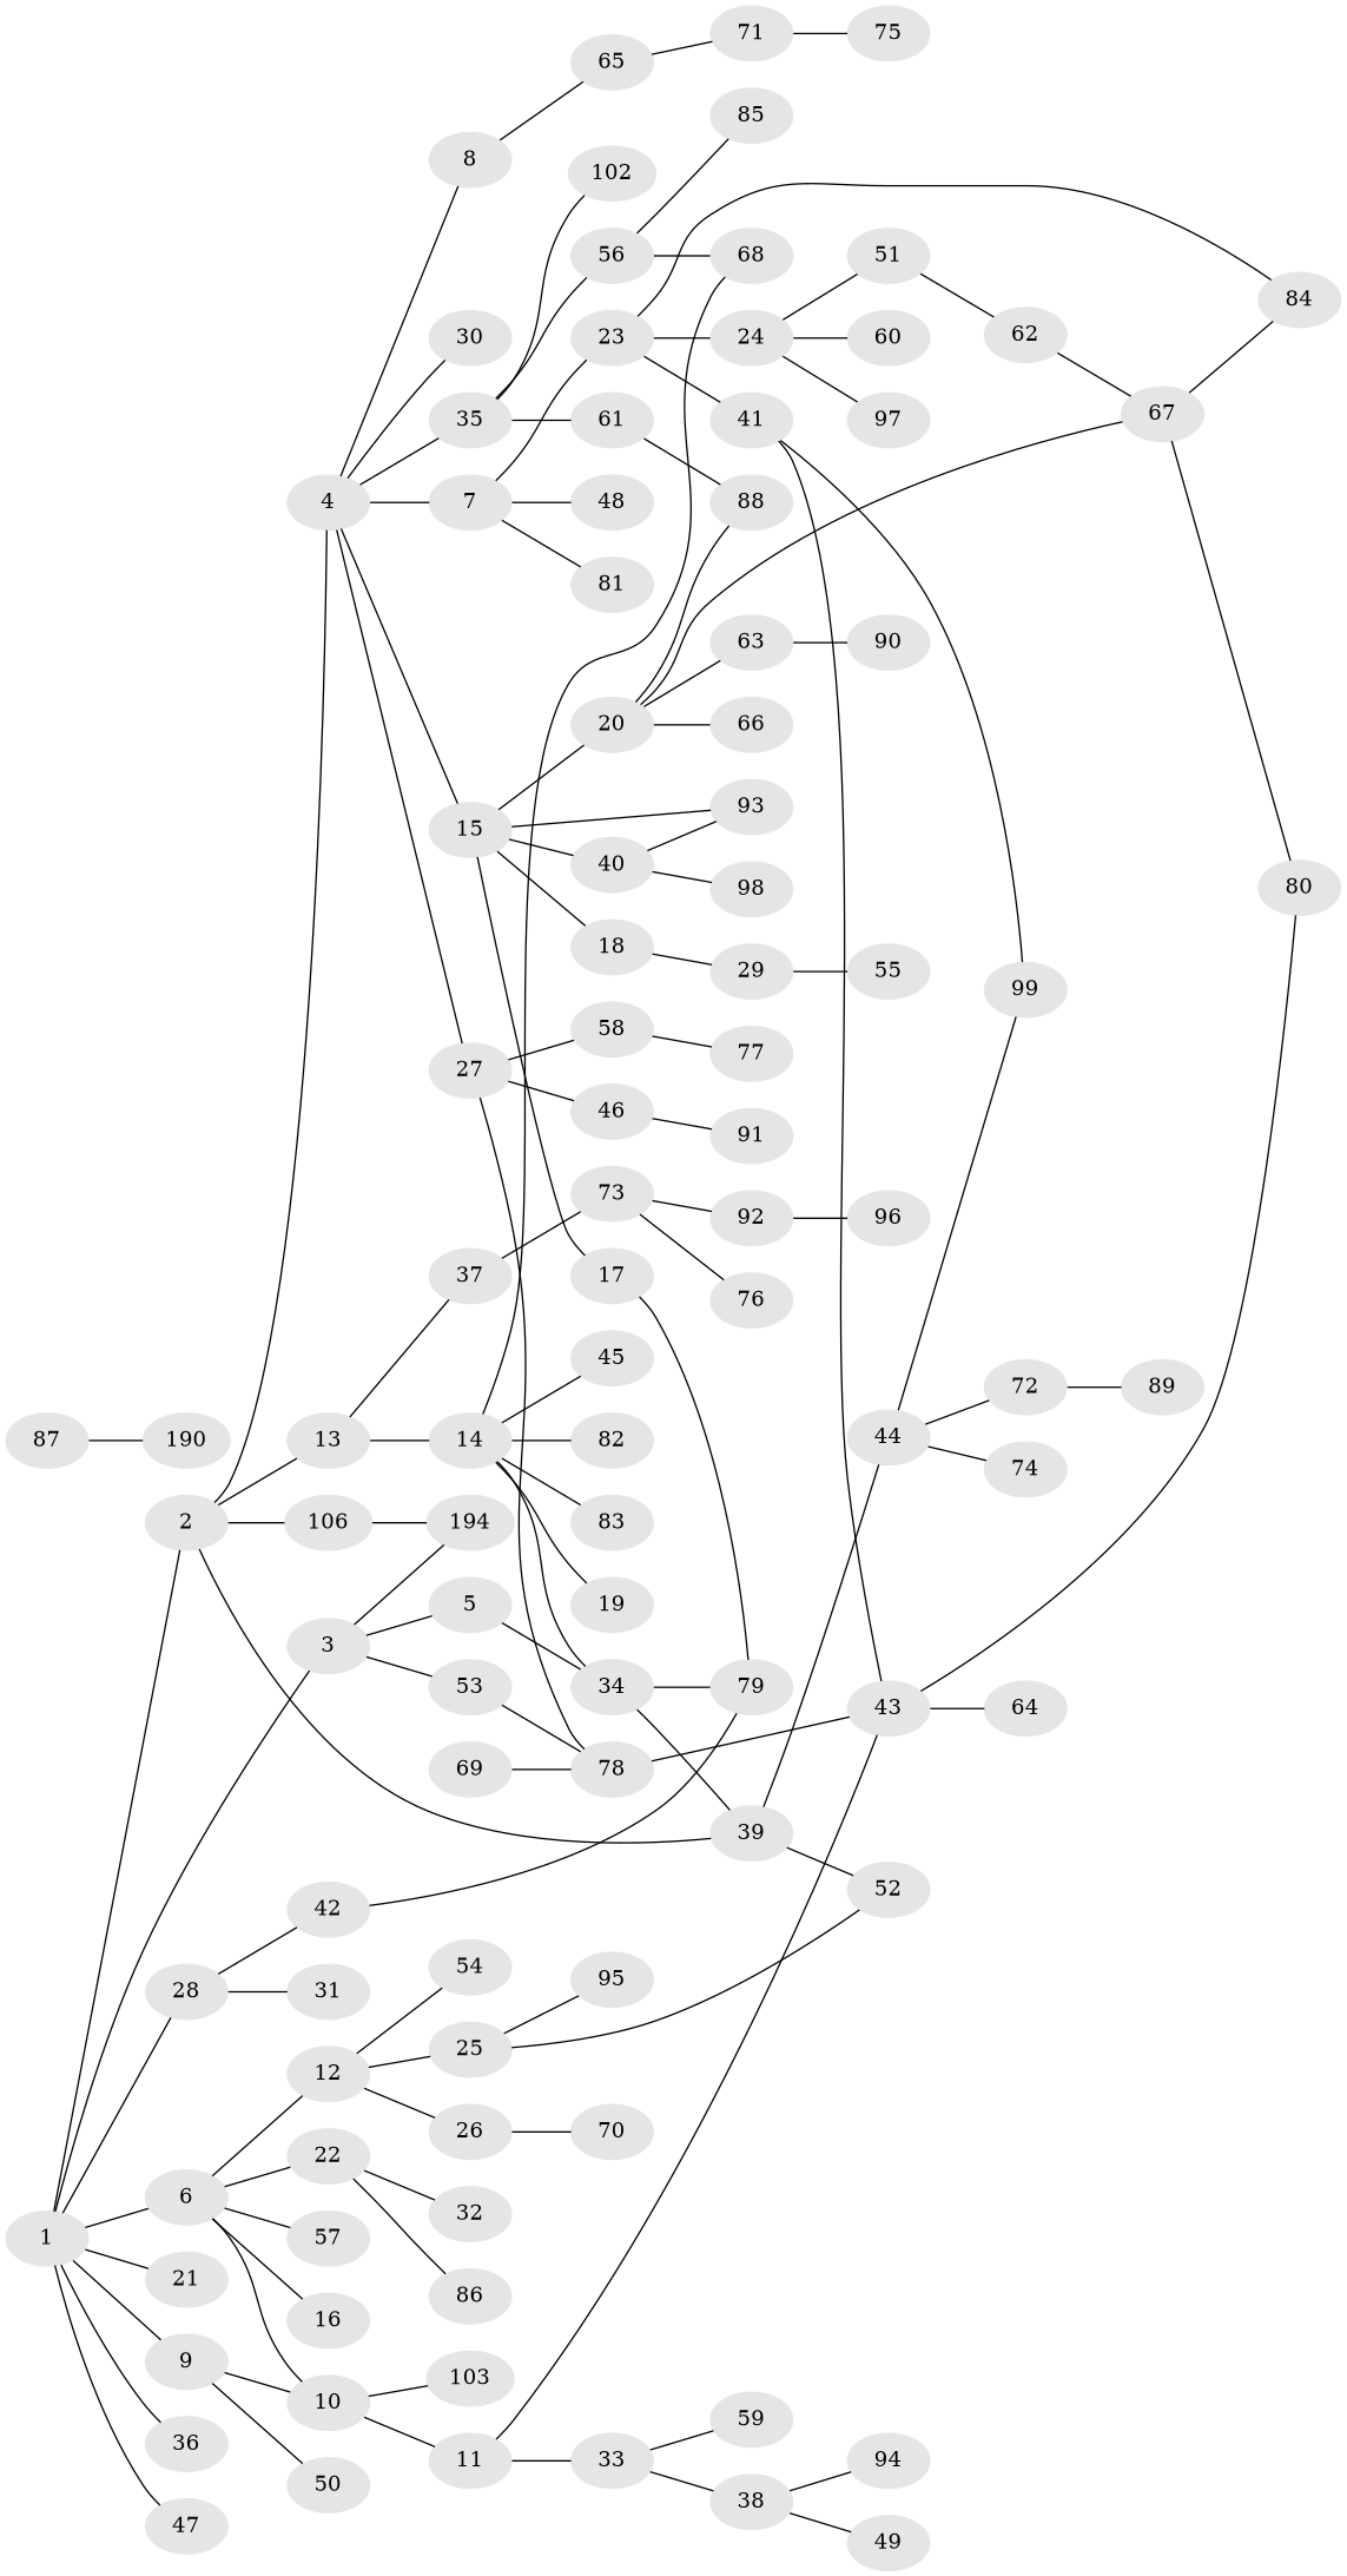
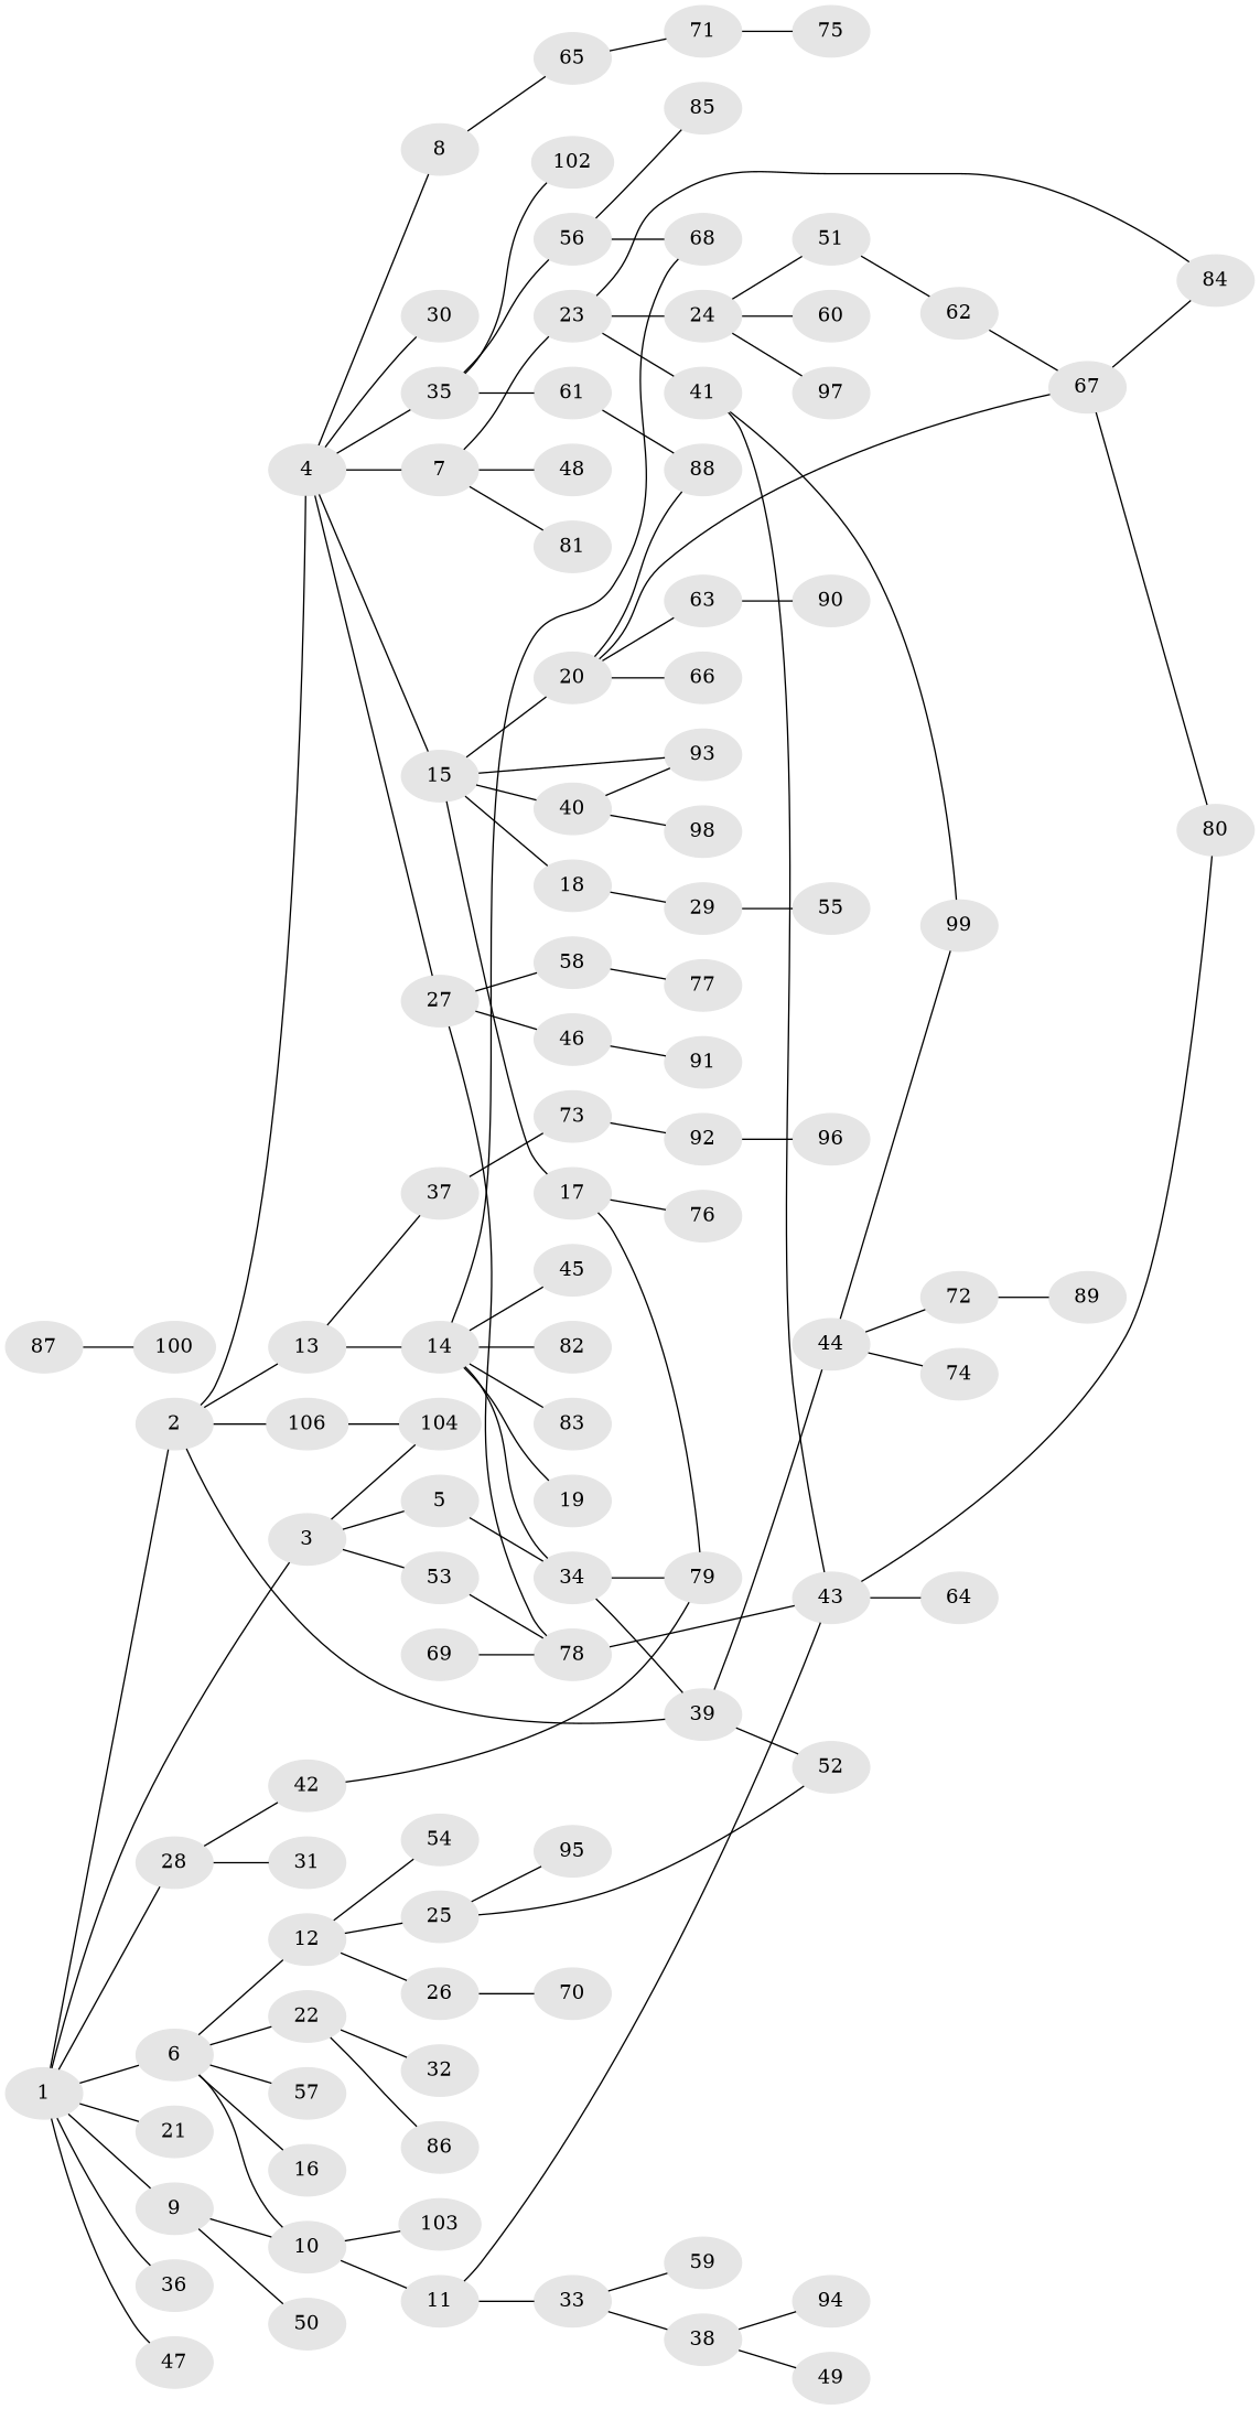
  graph {
    rankdir=LR
    node [color=gray90 style=filled]
    1
    2
    3
    6
    9
    21
    28
    36
    47
    4
    13
    39
    n13 [label=106]
    5
    53
-   104 [label=194]
+   104
    10
    12
    16
    22
    57
    50
    31
    42
    7
    8
    15
    27
    30
    35
    14
    37
    52
    44
    34
    78
    23
    48
    81
    65
    17
    18
    20
    40
    93
    46
    58
    56
    61
    102
    79
    11
    103
    54
    25
    26
    32
    86
    24
    41
    84
    71
    33
    43
    38
    59
    64
    80
    95
    70
    19
    45
    68
    82
    83
    73
    29
    63
    66
    67
    88
    98
    69
    55
    90
    51
    60
    97
    99
    62
    91
    77
    49
    94
    87
-   100 [label=190]
+   100
    85
    76
    92
    72
    74
    89
    75
    96
    1 -- 2
    1 -- 3
    1 -- 6
    1 -- 9
    1 -- 21
    1 -- 28
    1 -- 36
    1 -- 47
    2 -- 4
    2 -- 13
    2 -- 39
    2 -- n13
    3 -- 5
    3 -- 53
    3 -- 104
    6 -- 10
    6 -- 12
    6 -- 16
    6 -- 22
    6 -- 57
    9 -- 10
    9 -- 50
    28 -- 31
    28 -- 42
    4 -- 7
    4 -- 8
    4 -- 15
    4 -- 27
    4 -- 30
    4 -- 35
    13 -- 14
    13 -- 37
    39 -- 52
    39 -- 44
    n13 -- 104
    5 -- 34
    53 -- 78
    10 -- 11
    10 -- 103
    12 -- 54
    12 -- 25
    12 -- 26
    22 -- 32
    22 -- 86
    42 -- 79
    7 -- 23
    7 -- 48
    7 -- 81
    8 -- 65
    15 -- 17
    15 -- 18
    15 -- 20
    15 -- 40
    15 -- 93
    27 -- 78
    27 -- 46
    27 -- 58
    35 -- 56
    35 -- 61
    35 -- 102
    14 -- 34
    14 -- 19
    14 -- 45
    14 -- 68
    14 -- 82
    14 -- 83
    37 -- 73
    44 -- 99
    44 -- 72
    44 -- 74
    34 -- 39
    34 -- 79
    78 -- 43
    23 -- 24
    23 -- 41
    23 -- 84
    65 -- 71
    17 -- 79
    18 -- 29
    20 -- 63
    20 -- 66
    20 -- 67
    20 -- 88
    40 -- 93
    40 -- 98
    46 -- 91
    58 -- 77
    56 -- 68
    56 -- 85
    61 -- 88
    11 -- 33
    11 -- 43
    25 -- 52
    25 -- 95
    26 -- 70
    24 -- 51
    24 -- 60
    24 -- 97
    41 -- 43
    41 -- 99
    71 -- 75
    33 -- 38
    33 -- 59
    43 -- 64
    43 -- 80
    38 -- 49
    38 -- 94
-   73 -- 76
+   17 -- 76
    73 -- 92
    29 -- 55
    63 -- 90
    67 -- 84
    67 -- 80
    69 -- 78
    51 -- 62
    62 -- 67
    87 -- 100
    92 -- 96
    72 -- 89
  }
